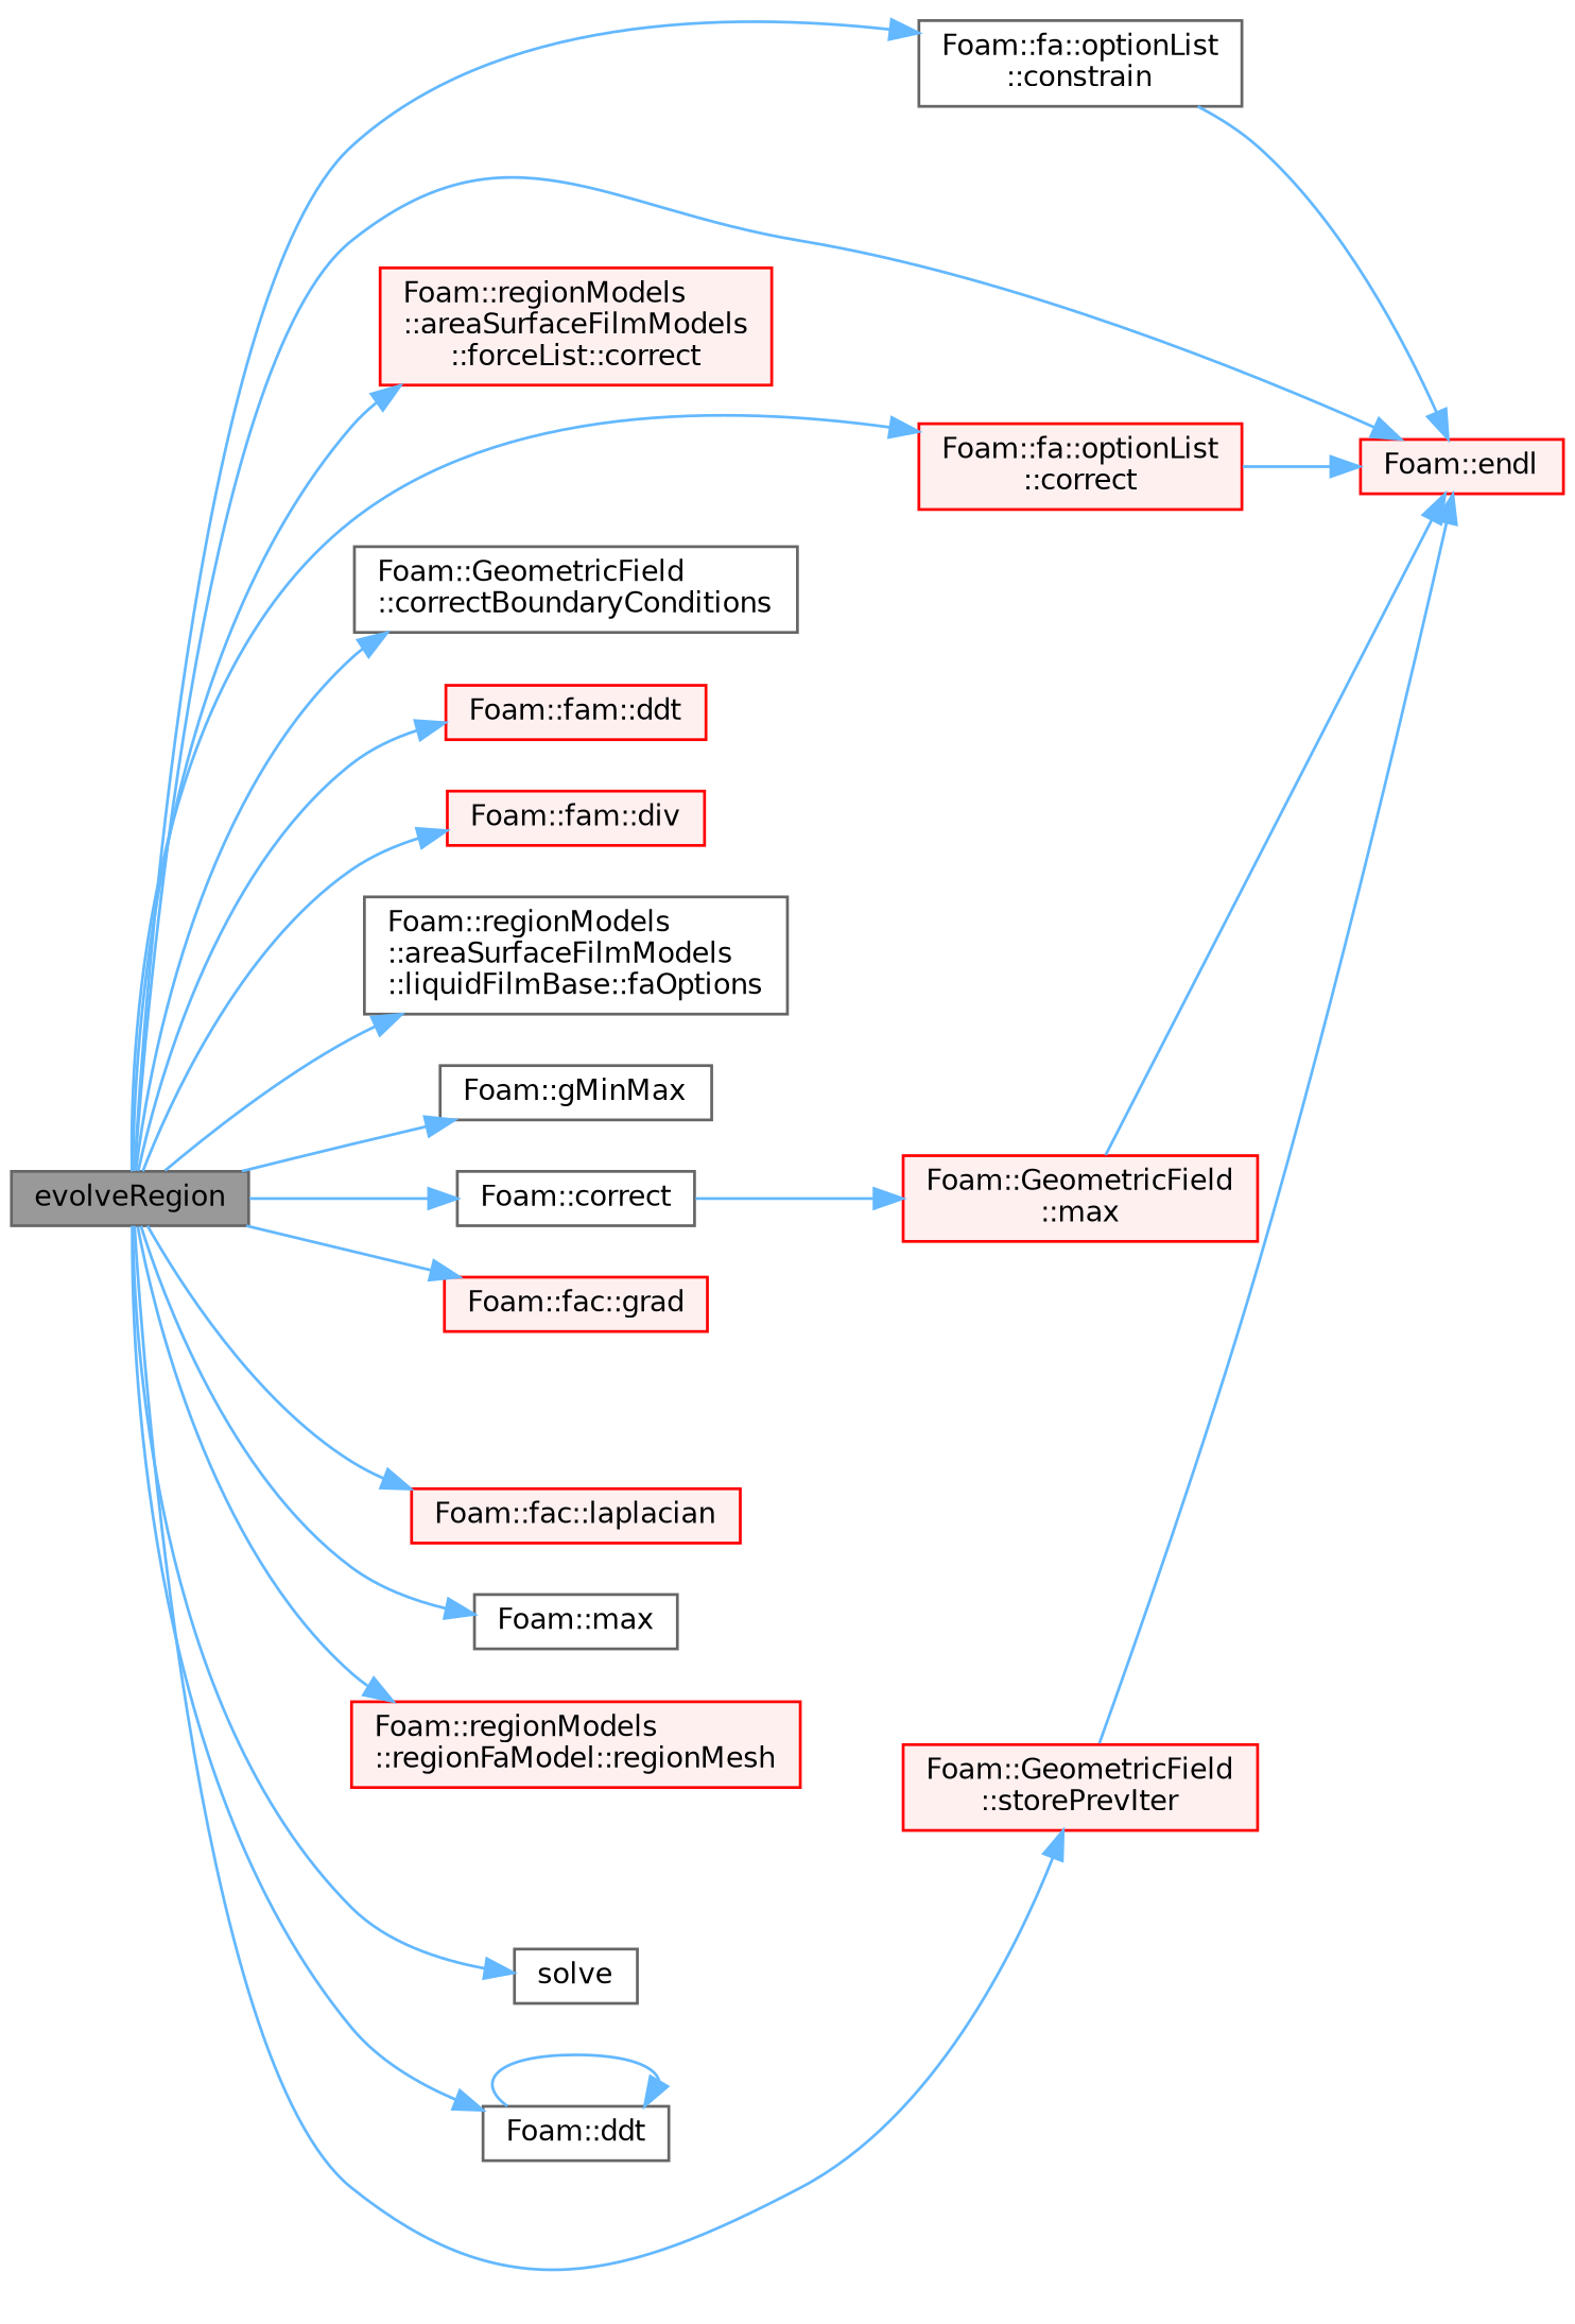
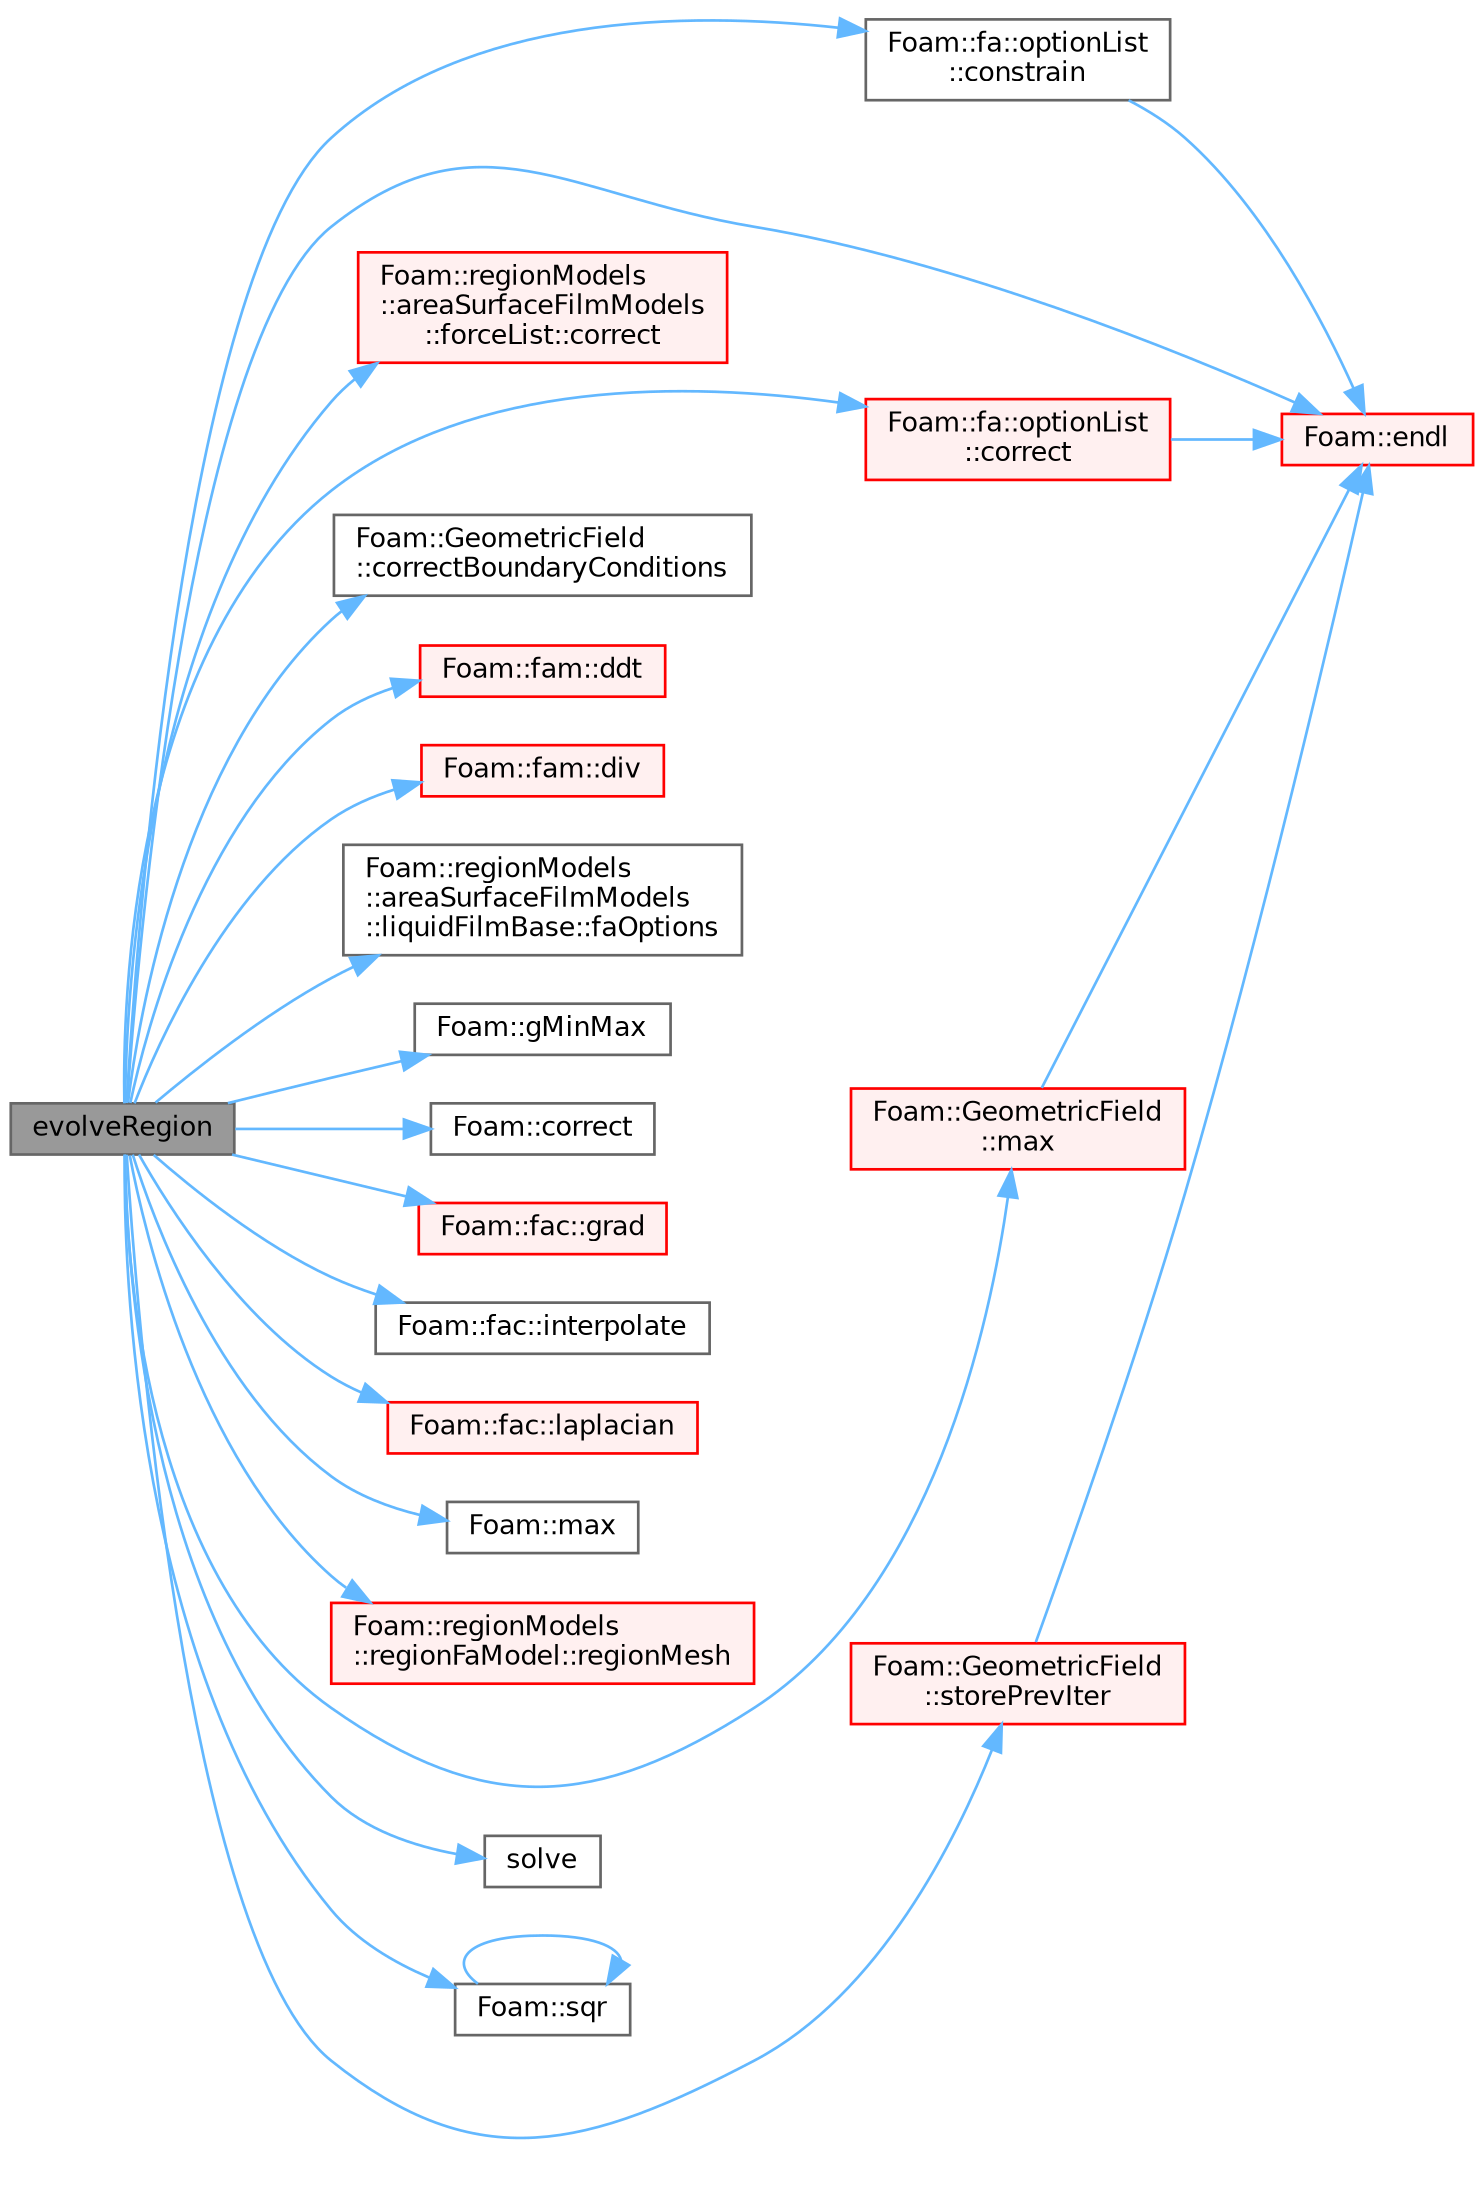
  digraph {
    rankdir=LR
    node [color=red fillcolor="#FFF0F0" fontname=Helvetica fontsize=10 shape=box style=filled]
    edge [color=steelblue1 fontname=Helvetica fontsize=10 labelfontname=Helvetica labelfontsize=10 style=solid]
    n1 [color=gray40 fillcolor=grey60 fontcolor=black height=0.2 label=evolveRegion width=0.4]
    n2 [color=grey40 fillcolor=white height=0.2 label="Foam::fa::optionList\l::constrain" width=0.4]
    n3 [height=0.2 label="Foam::endl" width=0.4]
    n4 [height=0.2 label="Foam::regionModels\l::areaSurfaceFilmModels\l::forceList::correct" width=0.4]
    n5 [height=0.2 label="Foam::fa::optionList\l::correct" width=0.4]
    n6 [color=grey40 fillcolor=white height=0.2 label="Foam::GeometricField\l::correctBoundaryConditions" width=0.4]
    n7 [height=0.2 label="Foam::fam::ddt" width=0.4]
    n8 [height=0.2 label="Foam::fam::div" width=0.4]
    n9 [color=grey40 fillcolor=white height=0.2 label="Foam::regionModels\l::areaSurfaceFilmModels\l::liquidFilmBase::faOptions" width=0.4]
    n10 [color=grey40 fillcolor=white height=0.2 label="Foam::gMinMax" width=0.4]
    n11 [color=grey40 fillcolor=white height=0.2 label="Foam::correct" width=0.4]
    n12 [height=0.2 label="Foam::fac::grad" width=0.4]
+   n13 [color=grey40 fillcolor=white height=0.2 label="Foam::fac::interpolate" width=0.4]
    n14 [height=0.2 label="Foam::fac::laplacian" width=0.4]
    n15 [color=grey40 fillcolor=white height=0.2 label="Foam::max" width=0.4]
    n16 [height=0.2 label="Foam::regionModels\l::regionFaModel::regionMesh" width=0.4]
    n17 [height=0.2 label="Foam::GeometricField\l::max" width=0.4]
    n18 [color=grey40 fillcolor=white height=0.2 label=solve width=0.4]
-   n19 [color=grey40 fillcolor=white height=0.2 label="Foam::ddt" width=0.4]
+   n19 [color=grey40 fillcolor=white height=0.2 label="Foam::sqr" width=0.4]
    n20 [height=0.2 label="Foam::GeometricField\l::storePrevIter" width=0.4]
    n1 -> n2
    n1 -> n3
    n1 -> n4
    n1 -> n5
    n1 -> n6
    n1 -> n7
    n1 -> n8
    n1 -> n9
    n1 -> n10
    n1 -> n11
    n1 -> n12
+   n1 -> n13
    n1 -> n14
    n1 -> n15
    n1 -> n16
-   n11 -> n17
+   n1 -> n17
    n1 -> n18
    n1 -> n19
    n1 -> n20
    n2 -> n3
    n5 -> n3
    n17 -> n3
    n19 -> n19
    n20 -> n3
  }
